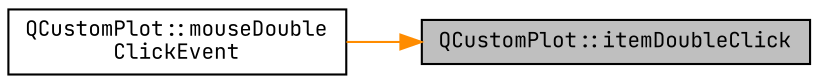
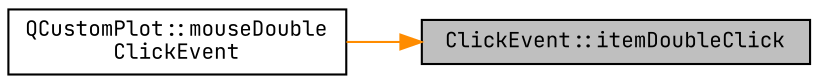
  digraph {
    rankdir=RL
    fontname="JetBrains Mono"
    node [color=black fontname="JetBrains Mono" fontsize=10 shape=record style=filled]
-   n1 [fillcolor=grey75 fontcolor=black height=0.2 label="QCustomPlot::itemDoubleClick" width=0.4]
+   n1 [fillcolor=grey75 fontcolor=black height=0.2 label="ClickEvent::itemDoubleClick" width=0.4]
    n2 [fillcolor=white height=0.2 label="QCustomPlot::mouseDouble\lClickEvent" width=0.4]
    n1 -> n2 [color=darkorange dir=back fontname="JetBrains Mono" fontsize=10 labelfontname=Helvetica labelfontsize=10 style=solid]
  }
